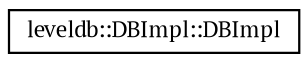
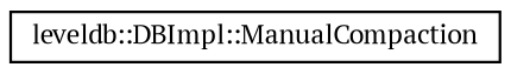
  digraph {
    rankdir=TB
    fontname="PT Serif"
-   n1 [color=black fillcolor=white fontname="PT Serif" fontsize=10 height=0.2 label="leveldb::DBImpl::DBImpl" shape=record style=filled width=0.4]
+   n1 [color=black fillcolor=white fontname="PT Serif" fontsize=10 height=0.2 label="leveldb::DBImpl::ManualCompaction" shape=record style=filled width=0.4]
  }
